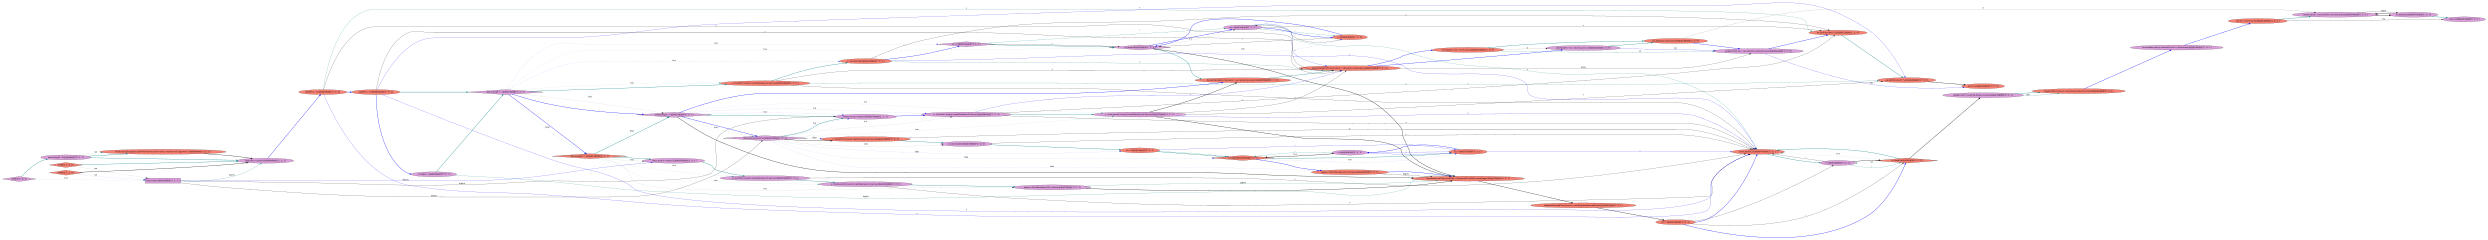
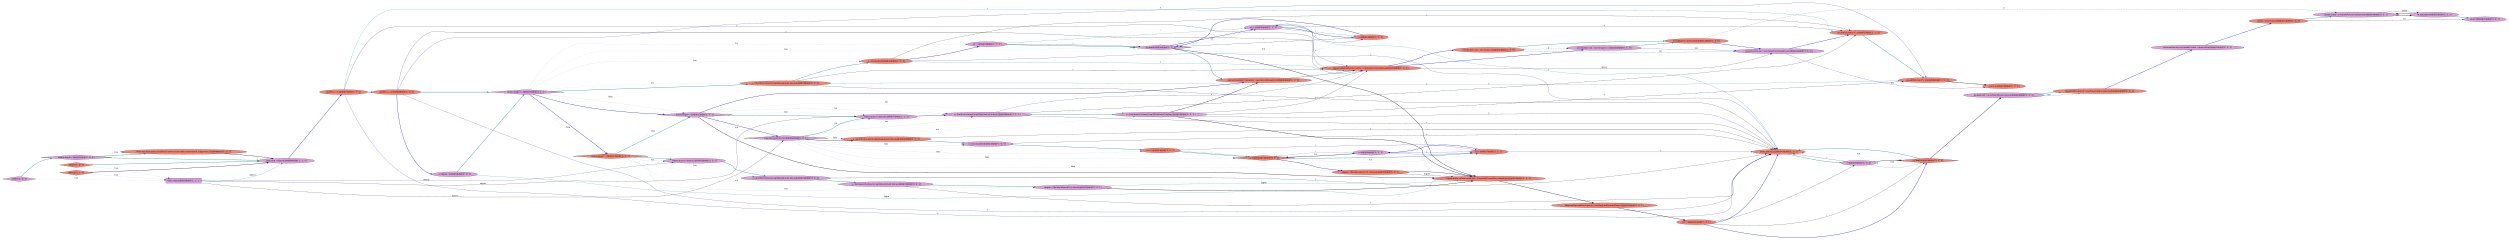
  digraph {
    fontname="IBM Plex Sans"
    rankdir=LR
    node [fillcolor=plum fontname="IBM Plex Sans" shape=ellipse style=filled]
    edge [color=teal fontname="IBM Plex Sans" style=bold]
    n1 [label="objects.length == 2@@@25@@@['1', '1', '1']" shape=diamond]
    n2 [label="Object second = objects(1(@@@27@@@['1', '1', '1']"]
    n3 [fillcolor=salmon label="SplineInterpolator interpolator = new SplineInterpolator()@@@20@@@['1', '1', '0']"]
    n4 [fillcolor=salmon label="PolynomialCurveFitter curveFitter = PolynomialCurveFitter.create(degree)@@@42@@@['0', '0', '1']"]
    n5 [label="x = ((List)first).stream().mapToDouble(null).toArray()@@@28@@@['1', '1', '1']"]
    n6 [label="y = ((List)second).stream().mapToDouble(null).toArray()@@@29@@@['1', '1', '1']"]
    n7 [label="objects(1( instanceof List@@@26@@@['0', '0', '1']" shape=diamond]
    n8 [fillcolor=salmon label="PolynomialSplineFunction spline = interpolator.interpolate(x,y)@@@21@@@['1', '1', '0']"]
    n9 [fillcolor=salmon label="WeightedObservedPoints points = new WeightedObservedPoints()@@@43@@@['0', '0', '1']"]
    n10 [fillcolor=salmon label="vec.addToContext(\"x\",x)@@@27@@@['1', '1', '0']"]
    n11 [fillcolor=salmon label="points.add(x(i(,y(i()@@@47@@@['0', '0', '1']"]
    n12 [fillcolor=salmon label="vec.addToContext(\"y\",y)@@@28@@@['1', '1', '0']"]
    n13 [fillcolor=salmon label="i < y.length@@@35@@@['0', '0', '1']" shape=diamond]
    n14 [fillcolor=salmon label="int i = 0@@@34@@@['0', '0', '1']"]
    n15 [fillcolor=salmon label="degree = ((Number)objects(1().intValue()@@@39@@@['0', '0', '1']"]
    n16 [fillcolor=salmon label="y = ((List)first).stream().mapToDouble(null).toArray()@@@32@@@['0', '0', '1']"]
    n17 [label="x = new double((((@@@33@@@['0', '0', '1']"]
    n18 [fillcolor=salmon label="List list = new ArrayList()@@@52@@@['0', '0', '1']"]
    n19 [label="double yvalue = univariateFunction.value(xvalue)@@@54@@@['0', '0', '1']"]
    n20 [label="return list@@@57@@@['0', '0', '1']"]
    n21 [label="list.add(yvalue)@@@55@@@['0', '0', '1']"]
    n22 [fillcolor=salmon label="x = new double((((@@@12@@@['1', '1', '1']"]
-   n23 [label="int i = 0@@@13@@@['1', '1', '1']" shape=diamond]
+   n23 [label="int i = 0@@@13@@@['1', '1', '1']"]
    n24 [label="List<Number> list = new ArrayList<>()@@@22@@@['0', '1', '0']"]
    n25 [fillcolor=salmon label="List<Number> list = new ArrayList()@@@22@@@['1', '0', '0']"]
    n26 [label="VectorFunction vec = new VectorFunction(spline,list)@@@26@@@['1', '1', '0']"]
    n27 [label="i < y.length@@@14@@@['1', '1', '1']" shape=diamond]
    n28 [label="x(i( = i@@@16@@@['1', '1', '1']"]
    n29 [label="i++@@@46@@@['0', '0', '1']"]
    n30 [fillcolor=salmon label="double(( x = null@@@7@@@['1', '1', '1']"]
    n31 [fillcolor=salmon label="double(( y = null@@@8@@@['1', '1', '1']"]
    n32 [label="int degree = 3@@@9@@@['0', '0', '1']"]
    n33 [label="objects.length == 1@@@10@@@['1', '1', '1']" shape=diamond]
    n34 [label="degree = ((Number)objects(2().intValue()@@@23@@@['0', '0', '1']"]
    n35 [fillcolor=salmon label="objects.length == 3@@@19@@@['0', '0', '1']" shape=diamond]
    n36 [label="x = ((List)first).stream().mapToDouble(null).toArray()@@@21@@@['0', '0', '1']"]
    n37 [label="y = ((List)second).stream().mapToDouble(null).toArray()@@@22@@@['0', '0', '1']"]
    n38 [label="Object second = objects(1(@@@20@@@['0', '0', '1']"]
    n39 [fillcolor=salmon label="list.add(spline.value(xvalue))@@@24@@@['1', '1', '0']"]
    n40 [fillcolor=salmon label="return vec@@@29@@@['1', '1', '0']"]
    n41 [fillcolor=salmon label="y = ((List)first).stream().mapToDouble(null).toArray()@@@11@@@['1', '1', '1']"]
    n42 [fillcolor=salmon label="doWork['0', '1', '0']" shape=diamond]
    n43 [label="Object objects@@@2@@@['1', '1', '1']" shape=box]
    n44 [label="Object first = objects(0(@@@6@@@['1', '1', '1']"]
    n45 [fillcolor=salmon label="i++@@@15@@@['1', '1', '1']"]
    n46 [fillcolor=salmon label="doWork['1', '0', '0']" shape=diamond]
    n47 [fillcolor=salmon label="int i = 0@@@44@@@['0', '0', '1']"]
    n48 [fillcolor=salmon label="i < x.length@@@45@@@['0', '0', '1']" shape=diamond]
    n49 [label="double(( coef = curveFitter.fit(points.toList())@@@49@@@['0', '0', '1']"]
    n50 [label="i++@@@36@@@['0', '0', '1']"]
    n51 [fillcolor=salmon label="x(i( = i@@@37@@@['0', '0', '1']"]
    n52 [fillcolor=salmon label="PolynomialFunction pf = new PolynomialFunction(coef)@@@50@@@['0', '0', '1']"]
    n53 [label="UnivariateFunction univariateFunction = pf.derivative()@@@51@@@['0', '0', '1']"]
    n54 [fillcolor=salmon label="throw new IOException(\"polyfitDerivative function takes a maximum of 3 arguments.\")@@@4@@@['0', '0', '1']"]
    n55 [label="doWork['0', '0', '1']" shape=diamond]
-   n56 [label="objects.length > 3@@@3@@@['0', '0', '1']"]
+   n56 [label="objects.length > 3@@@3@@@['0', '0', '1']" shape=diamond]
    n1 -> n2 [color=blue label=true style=dotted]
    n1 -> n2
    n1 -> n3 [color=blue]
    n1 -> n4 [color=black]
    n1 -> n5 [color=blue label=true style=dotted]
    n1 -> n6 [label=true style=dotted]
    n1 -> n7 [color=blue]
    n1 -> n7 [label=true style=dotted]
    n2 -> n5 [color=blue]
    n3 -> n8
    n4 -> n9 [color=black]
    n5 -> n6
    n5 -> n8 [color=blue label=x style=solid]
    n5 -> n10 [color=black label=x style=solid]
    n5 -> n11 [color=black label=x style=solid]
    n6 -> n3 [color=black]
    n6 -> n4 [color=black]
    n6 -> n8 [color=black label=y style=solid]
    n6 -> n11 [color=blue label=y style=solid]
    n6 -> n12 [color=black label=y style=solid]
    n7 -> n2
    n7 -> n2 [color=blue label=true style=dotted]
    n7 -> n5 [color=black label=true style=dotted]
    n7 -> n6 [label=true style=dotted]
    n7 -> n13 [color=blue label=false style=dotted]
    n7 -> n14 [color=blue label=false style=dotted]
    n7 -> n15 [color=blue label=false style=dotted]
    n7 -> n16 [color=black]
    n7 -> n16 [color=blue label=false style=dotted]
    n7 -> n17 [color=black label=false style=dotted]
    n8 -> n24 [color=blue]
    n8 -> n25 [color=blue]
    n8 -> n26 [color=black label=spline style=solid]
    n9 -> n47 [color=black]
    n10 -> n12
    n11 -> n29
    n12 -> n40 [color=black]
    n13 -> n15 [color=blue]
    n13 -> n50 [color=black label=true style=dotted]
    n13 -> n51
    n13 -> n51 [color=blue label=true style=dotted]
    n14 -> n13 [label=i style=solid]
    n14 -> n13
    n14 -> n51 [color=blue label=i style=solid]
    n15 -> n4 [color=blue]
    n15 -> n4 [color=black label=degree style=solid]
    n16 -> n11 [color=black label=y style=solid]
    n16 -> n17
    n17 -> n11 [color=black label=x style=solid]
    n17 -> n14
    n18 -> n19
    n18 -> n20 [color=black label=list style=solid]
    n19 -> n21 [color=black label=yvalue style=solid]
    n19 -> n21 [color=black]
    n21 -> n19 [color=black]
    n21 -> n20
    n22 -> n8 [label=x style=solid]
    n22 -> n10 [color=black label=x style=solid]
    n22 -> n11 [color=blue label=x style=solid]
    n22 -> n23 [color=blue]
    n23 -> n27
    n23 -> n27 [color=black label=i style=solid]
    n23 -> n28 [label=i style=solid]
    n24 -> n26 [color=blue label=list style=solid]
    n24 -> n39
    n25 -> n24 [color=black label=0 style=dashed]
    n25 -> n26 [label=list style=solid]
    n25 -> n39
    n26 -> n10 [color=blue]
    n26 -> n40 [color=blue label=vec style=solid]
    n27 -> n3
    n27 -> n4 [color=black]
    n27 -> n28 [color=blue]
    n27 -> n28 [color=black label=true style=dotted]
    n27 -> n45 [color=blue label=true style=dotted]
    n28 -> n8 [color=blue label=x style=solid]
    n28 -> n10 [color=black label=x style=solid]
    n28 -> n11 [label=x style=solid]
    n28 -> n45 [label=i style=solid]
    n28 -> n45 [color=blue]
    n29 -> n11 [color=black label=i style=solid]
    n29 -> n48 [label=i style=solid]
    n29 -> n48 [color=black]
    n30 -> n8 [color=black label=x style=solid]
    n30 -> n10 [label=x style=solid]
    n30 -> n11 [color=blue label=x style=solid]
    n30 -> n31 [color=blue]
    n31 -> n8 [color=black label=y style=solid]
    n31 -> n11 [color=blue label=y style=solid]
    n31 -> n12 [color=blue label=y style=solid]
    n31 -> n32 [color=blue]
    n31 -> n33
    n32 -> n4 [label=degree style=solid]
    n32 -> n33
    n33 -> n1 [color=blue]
    n33 -> n1 [color=black label=false style=dotted]
    n33 -> n22 [color=blue label=true style=dotted]
    n33 -> n23 [color=blue label=true style=dotted]
    n33 -> n27 [label=true style=dotted]
    n33 -> n35 [label=false style=dotted]
    n33 -> n35 [color=blue]
    n33 -> n41 [label=true style=dotted]
    n33 -> n41
    n34 -> n4 [color=black]
    n34 -> n4 [label=degree style=solid]
    n35 -> n1
    n35 -> n1 [label=false style=dotted]
    n35 -> n34 [color=black label=true style=dotted]
    n35 -> n36 [label=true style=dotted]
    n35 -> n37 [label=true style=dotted]
    n35 -> n38
    n35 -> n38 [color=black label=true style=dotted]
    n36 -> n11 [color=black label=x style=solid]
    n36 -> n37
    n37 -> n11 [color=black label=y style=solid]
    n37 -> n34
    n38 -> n36
    n39 -> n19 [color=black label=0 style=dashed]
    n39 -> n26 [color=blue]
    n41 -> n8 [color=black label=y style=solid]
    n41 -> n11 [color=black label=y style=solid]
    n41 -> n12 [label=y style=solid]
    n41 -> n22
    n42 -> n43 [color=blue label=true style=dotted]
    n42 -> n44 [color=black]
    n43 -> n2 [color=black label=objects style=solid]
    n43 -> n7 [color=black label=objects style=solid]
    n43 -> n38 [color=blue label=objects style=solid]
    n43 -> n44 [label=objects style=solid]
    n44 -> n30 [color=blue]
    n45 -> n27 [color=blue]
    n45 -> n27 [color=black label=i style=solid]
    n45 -> n28 [color=black label=i style=solid]
    n46 -> n43 [color=black label=true style=dotted]
    n46 -> n44
    n47 -> n11 [color=blue label=i]
    n47 -> n29 [color=black label=i style=solid]
    n47 -> n48 [color=black label=i style=solid]
    n47 -> n48 [color=blue]
    n48 -> n11
    n48 -> n11 [label=true style=dotted]
    n48 -> n29 [label=true style=dotted]
    n48 -> n49 [color=black]
    n49 -> n52
    n49 -> n52 [label=coef style=solid]
    n50 -> n13 [color=black]
    n50 -> n13 [label=i style=solid]
    n50 -> n51 [color=blue label=i style=solid]
    n51 -> n11 [color=blue label=x style=solid]
    n51 -> n50 [color=blue]
    n51 -> n50 [color=blue label=i style=solid]
    n52 -> n53 [color=blue]
    n53 -> n18 [color=blue]
    n54 -> n44 [color=black]
    n55 -> n43 [label=true style=dotted]
    n55 -> n56
    n56 -> n44
    n56 -> n54 [label=true style=dotted]
    n56 -> n54
  }
